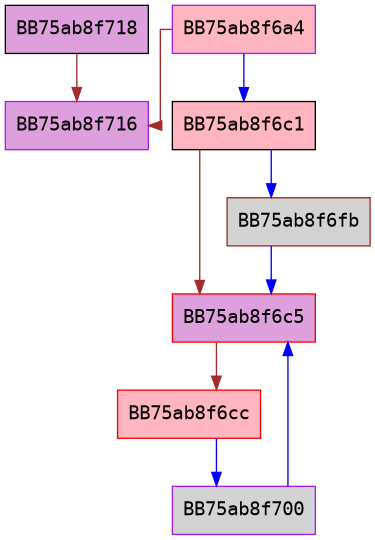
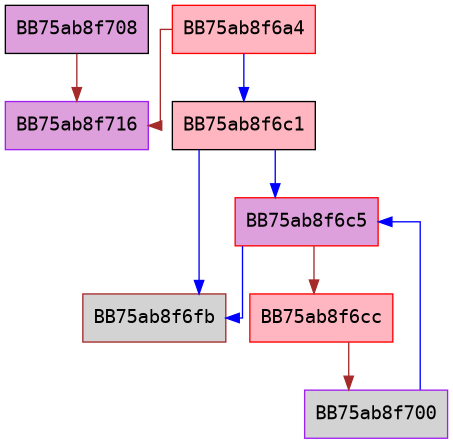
  digraph {
    fontname="DejaVu Sans Mono"
    splines=ortho
    node [color=purple fillcolor=plum fontname="DejaVu Sans Mono" shape=box style=filled]
    edge [color=blue fontname="DejaVu Sans Mono"]
    BB75ab8f716
-   BB75ab8f6a4 [fillcolor=lightpink]
+   BB75ab8f6a4 [color=red fillcolor=lightpink]
    BB75ab8f6c1 [color=black fillcolor=lightpink]
    BB75ab8f6c5 [color=red]
    BB75ab8f6fb [color=brown fillcolor=lightgrey]
    BB75ab8f6cc [color=red fillcolor=lightpink]
-   BB75ab8f708 [color=black label=BB75ab8f718]
+   BB75ab8f708 [color=black]
    n8 [fillcolor=lightgrey label=BB75ab8f700]
    BB75ab8f6a4 -> BB75ab8f716 [color=brown]
    BB75ab8f6a4 -> BB75ab8f6c1
-   BB75ab8f6c1 -> BB75ab8f6c5 [color=brown]
+   BB75ab8f6c1 -> BB75ab8f6c5
    BB75ab8f6c1 -> BB75ab8f6fb
    BB75ab8f6c5 -> BB75ab8f6cc [color=brown]
-   BB75ab8f6fb -> BB75ab8f6c5
-   BB75ab8f6cc -> n8
+   BB75ab8f6c5 -> BB75ab8f6fb
+   BB75ab8f6cc -> n8 [color=brown]
    BB75ab8f708 -> BB75ab8f716 [color=brown]
    n8 -> BB75ab8f6c5
  }
